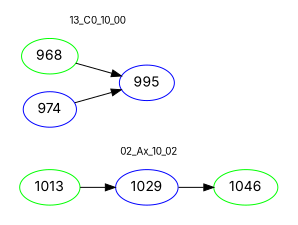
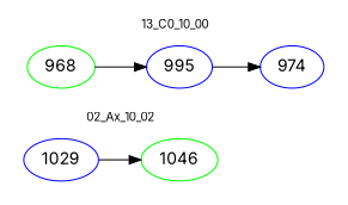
  digraph {
    fontname=Inter
    rankdir=LR
    node [color=green fontname=Inter]
    edge [color=black fontname=Inter]
-   n1 [label=1013]
    n2 [color=blue label=1029]
    n3 [label=1046]
    n4 [label=968]
    n5 [color=blue label=974]
    n6 [color=blue label=995]
    subgraph cluster_1 {
      color=white
      fontsize=10
      label="02_Ax_10_02"
-     n1
      n2
      n3
    }
    subgraph cluster_2 {
      color=white
      fontsize=10
      label="13_C0_10_00"
      n4
      n5
      n6
    }
-   n1 -> n2
    n2 -> n3
    n4 -> n6
-   n5 -> n6
+   n6 -> n5
  }
